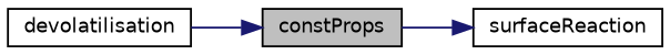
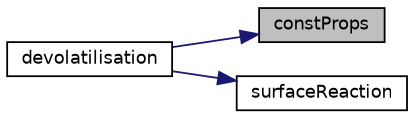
  digraph {
    rankdir=LR
    node [color=black fontname=Helvetica fontsize=10 shape=record]
    edge [color=midnightblue fontname=Helvetica fontsize=10 labelfontname=Helvetica labelfontsize=10 style=solid]
    n1 [fillcolor=grey75 fontcolor=black height=0.2 label=constProps style=filled width=0.4]
    n2 [height=0.2 label=surfaceReaction width=0.4]
    n3 [height=0.2 label=devolatilisation width=0.4]
-   n1 -> n2
+   n3 -> n2
    n3 -> n1
  }
